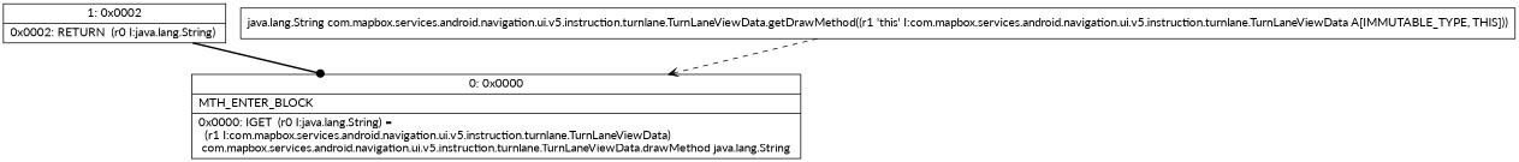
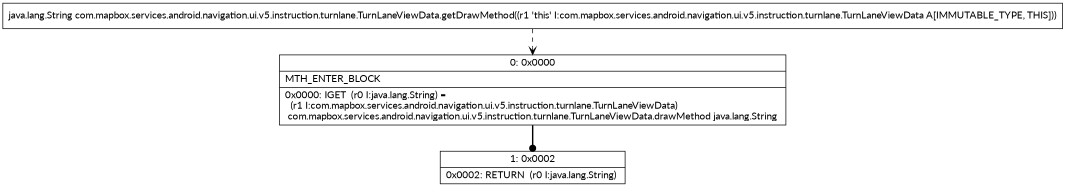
  digraph {
    fontname=Lato
    node [shape=record fontname=Lato]
    edge [fontname=Lato]
    n1 [label="{0\:\ 0x0000|MTH_ENTER_BLOCK\l|0x0000: IGET  (r0 I:java.lang.String) = \l  (r1 I:com.mapbox.services.android.navigation.ui.v5.instruction.turnlane.TurnLaneViewData)\l com.mapbox.services.android.navigation.ui.v5.instruction.turnlane.TurnLaneViewData.drawMethod java.lang.String \l}"]
    n2 [label="{1\:\ 0x0002|0x0002: RETURN  (r0 I:java.lang.String) \l}"]
    n3 [label="{java.lang.String com.mapbox.services.android.navigation.ui.v5.instruction.turnlane.TurnLaneViewData.getDrawMethod((r1 'this' I:com.mapbox.services.android.navigation.ui.v5.instruction.turnlane.TurnLaneViewData A[IMMUTABLE_TYPE, THIS])) }"]
-   n2 -> n1 [style=bold arrowhead=dot]
+   n1 -> n2 [style=bold arrowhead=dot]
    n3 -> n1 [style=dashed arrowhead=vee]
  }
